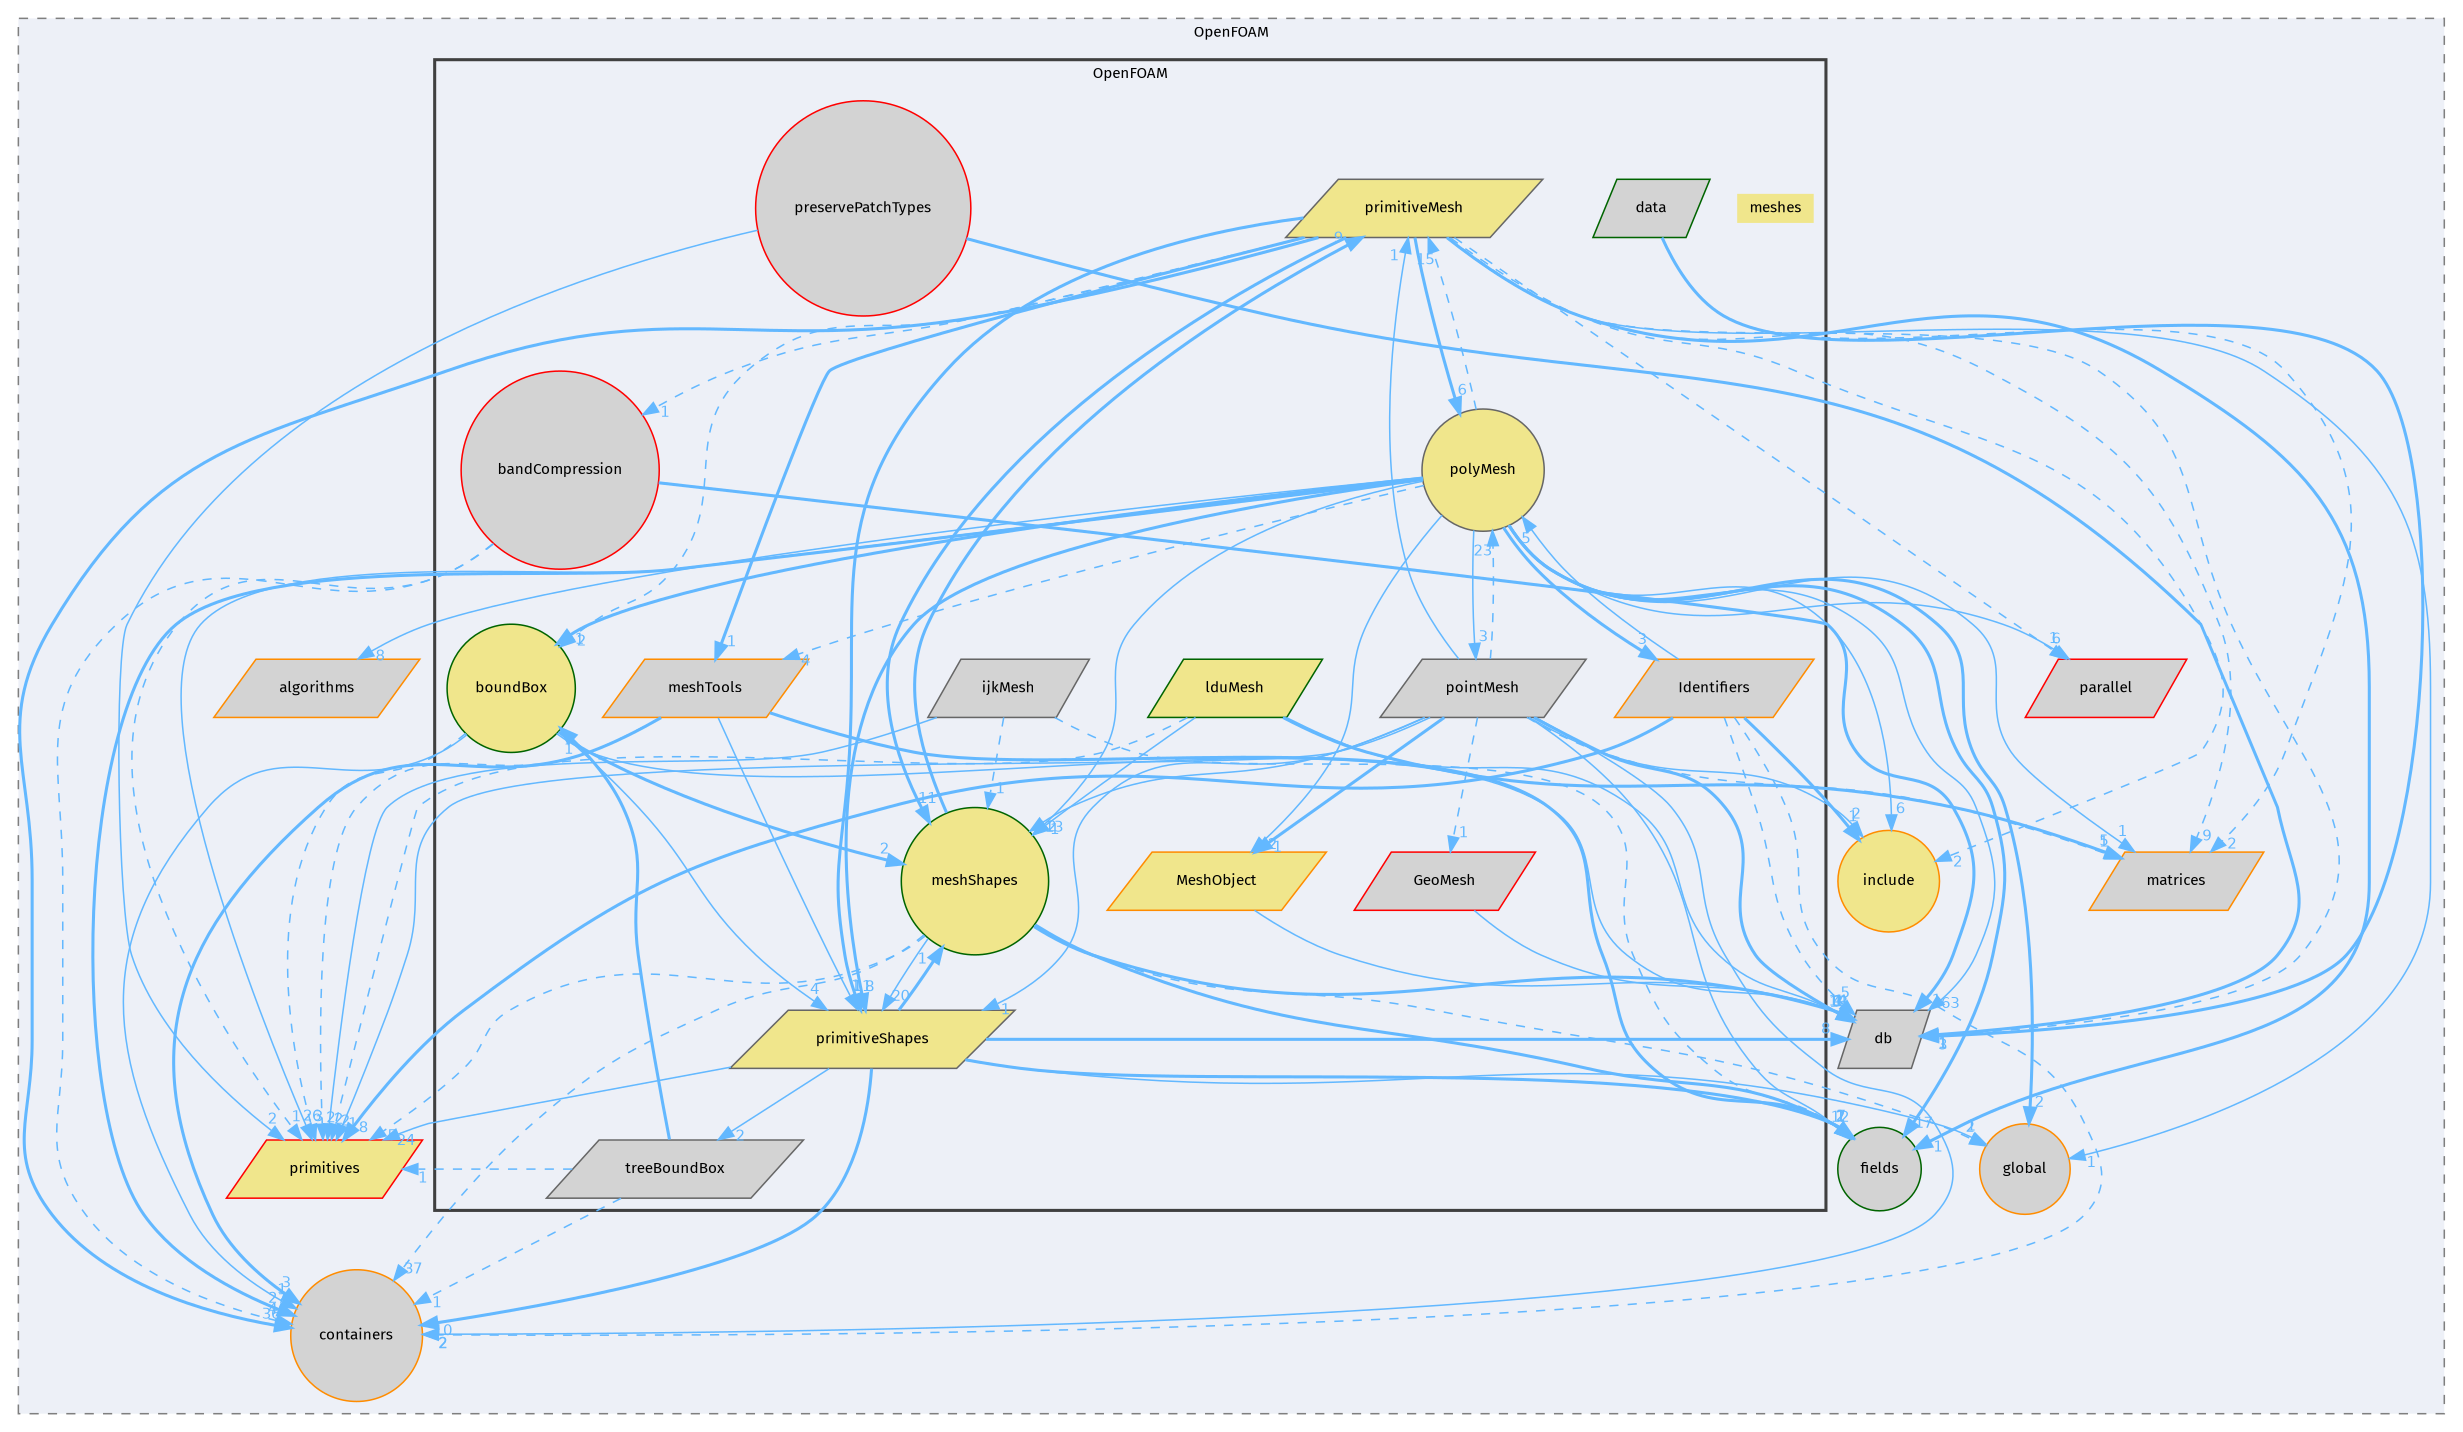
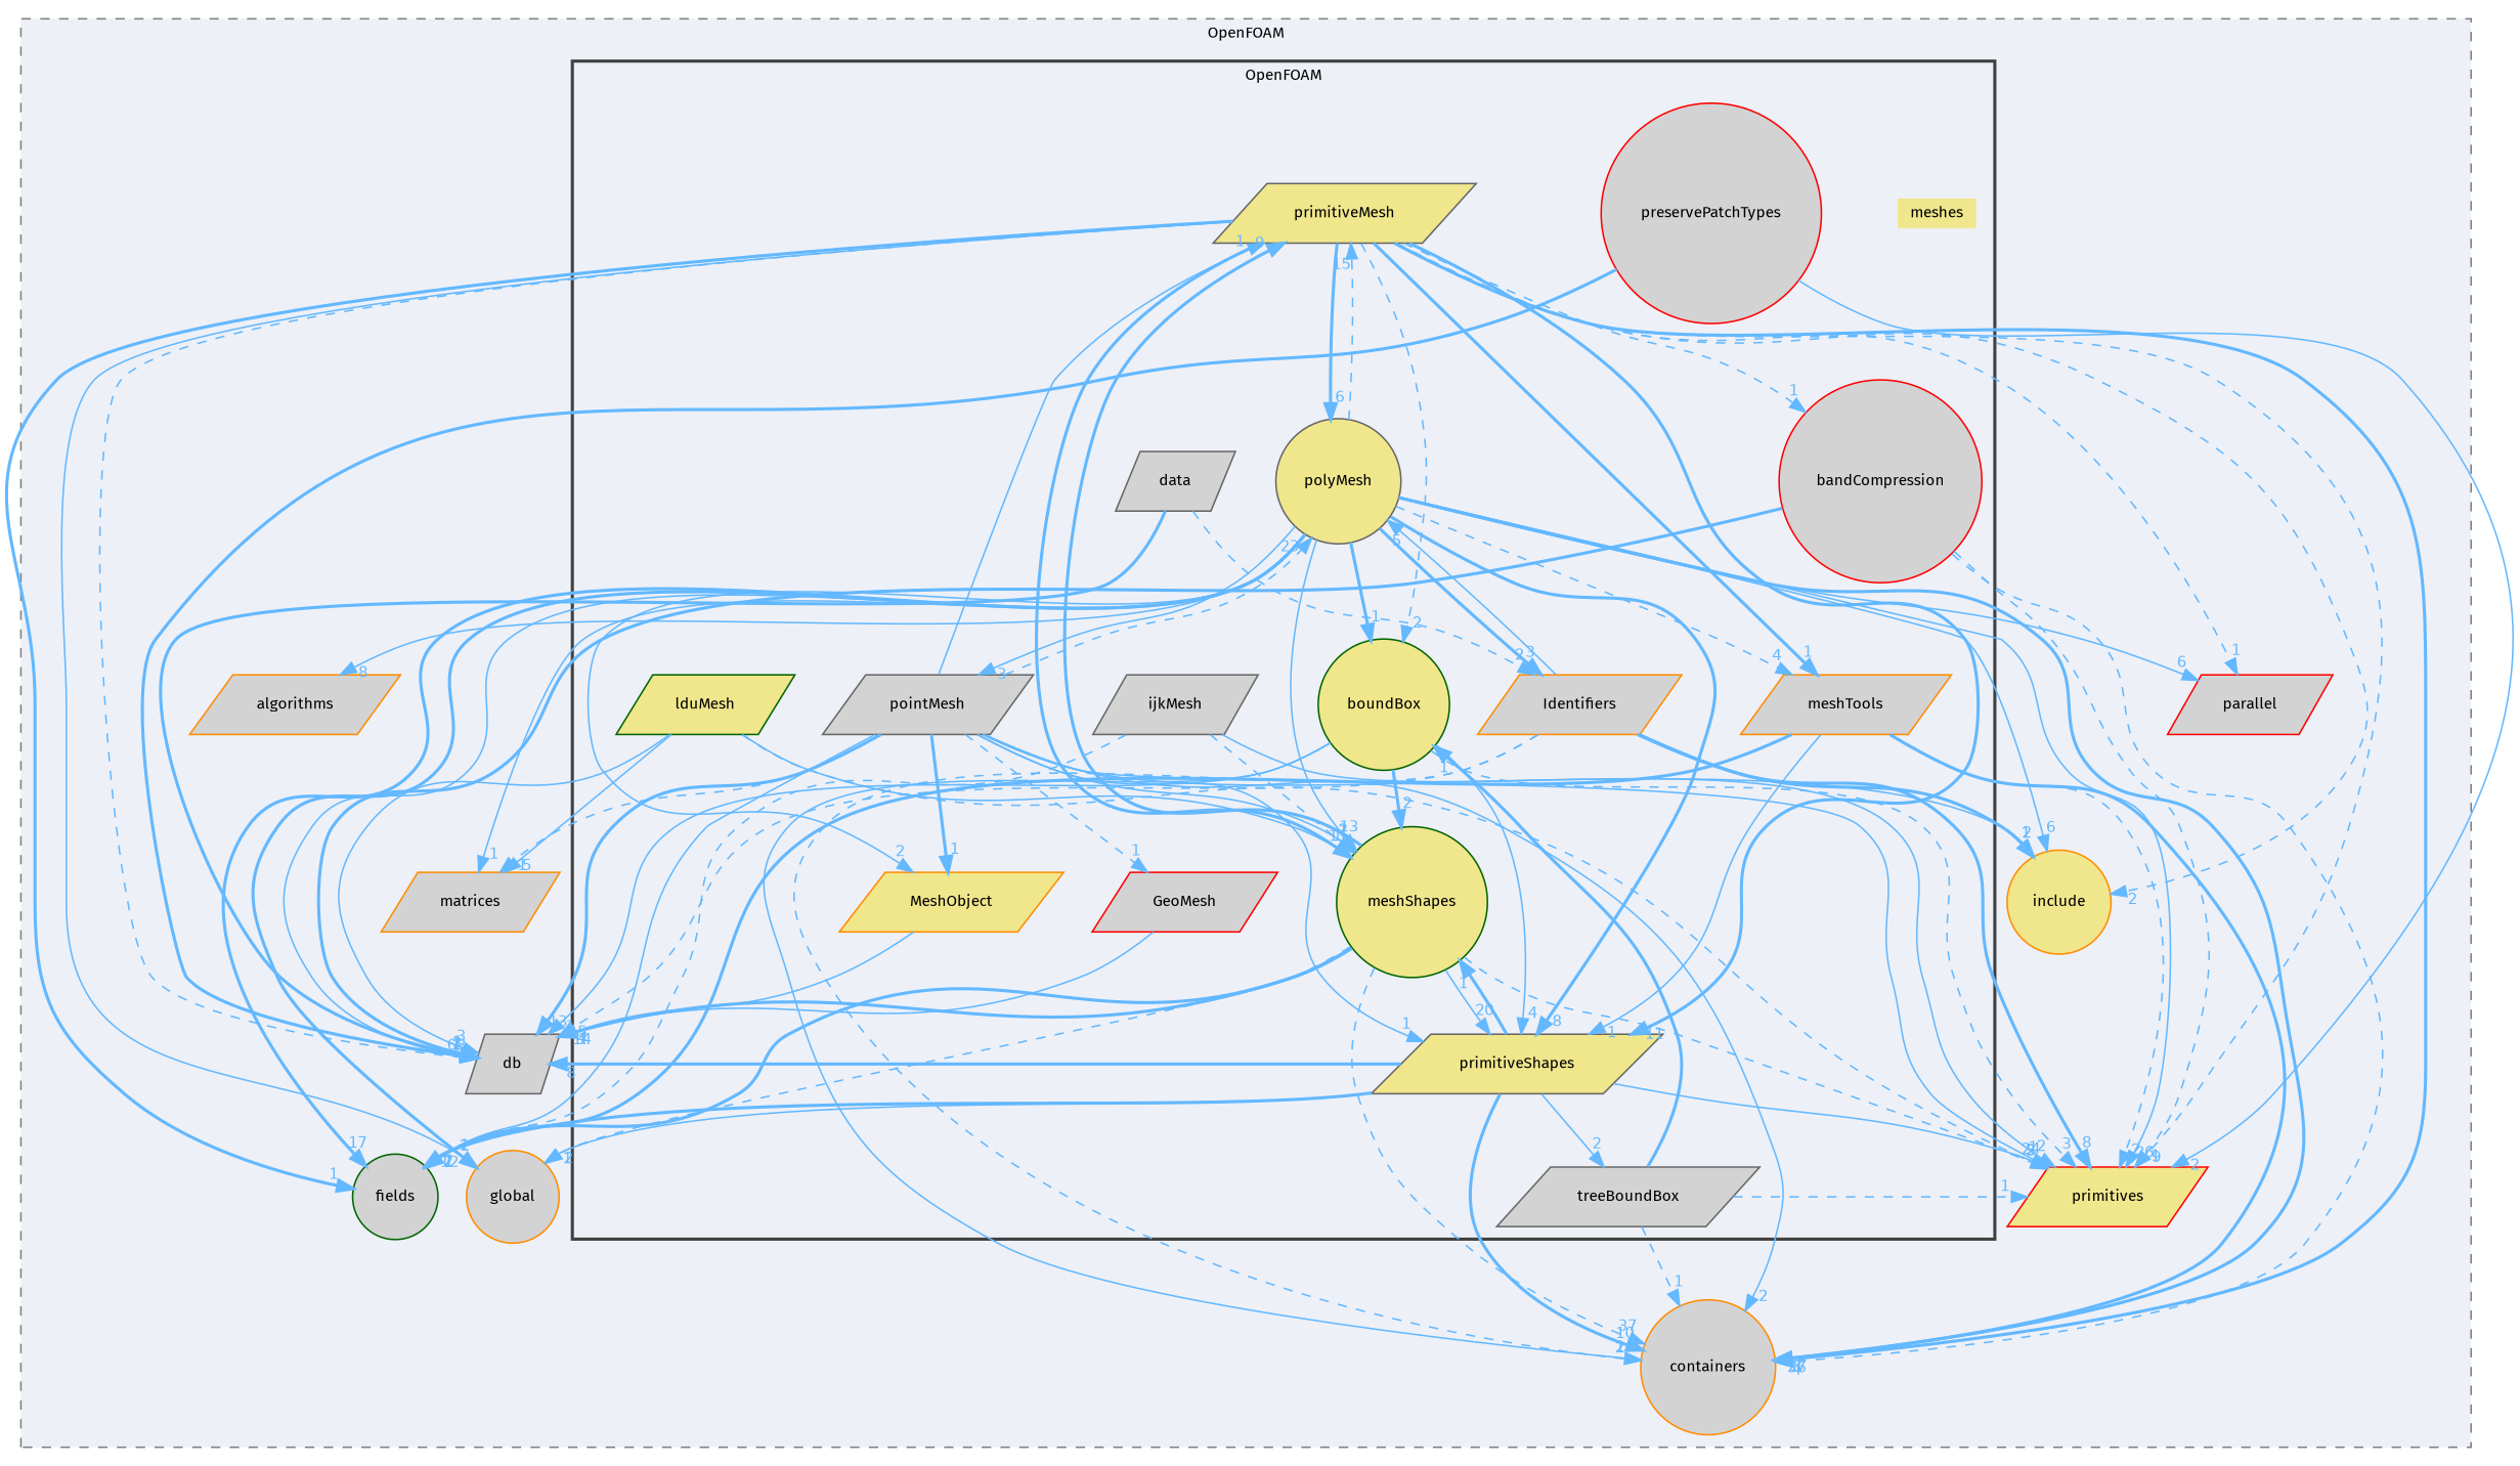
  digraph {
    compound=true
    fontname="Fira Sans"
    node [color=darkorange fillcolor=lightgrey fontname="Fira Sans" fontsize=10 shape=parallelogram style=filled]
    edge [color=steelblue1 fontcolor=steelblue1 fontname="Fira Sans" fontsize=10 headlabel=1 labeldistance=1.5 labelfontname=Helvetica labelfontsize=10 style=solid]
    n1 [fillcolor=khaki height=0.2 label=meshes shape=plaintext width=0.4]
    n2 [color=red height=0.2 label=bandCompression shape=circle width=0.4]
    n3 [color=darkgreen fillcolor=khaki height=0.2 label=boundBox shape=circle width=0.4]
-   n4 [color=darkgreen height=0.2 label=data width=0.4]
+   n4 [color=gray40 height=0.2 label=data width=0.4]
    n5 [color=red height=0.2 label=GeoMesh width=0.4]
    n6 [height=0.2 label=Identifiers width=0.4]
    n7 [color=gray40 height=0.2 label=ijkMesh width=0.4]
    n8 [color=darkgreen fillcolor=khaki height=0.2 label=lduMesh width=0.4]
    n9 [fillcolor=khaki height=0.2 label=MeshObject width=0.4]
    n10 [color=darkgreen fillcolor=khaki height=0.2 label=meshShapes shape=circle width=0.4]
    n11 [height=0.2 label=meshTools width=0.4]
    n12 [color=gray40 height=0.2 label=pointMesh width=0.4]
    n13 [color=gray40 fillcolor=khaki height=0.2 label=polyMesh shape=circle width=0.4]
    n14 [color=red height=0.2 label=preservePatchTypes shape=circle width=0.4]
    n15 [color=gray40 fillcolor=khaki height=0.2 label=primitiveMesh width=0.4]
    n16 [color=gray40 fillcolor=khaki height=0.2 label=primitiveShapes width=0.4]
    n17 [color=gray40 height=0.2 label=treeBoundBox width=0.4]
    n18 [height=0.2 label=containers shape=circle width=0.4]
    n19 [color=red fillcolor=khaki height=0.2 label=primitives width=0.4]
    n20 [color=gray40 height=0.2 label=db width=0.4]
    n21 [color=red height=0.2 label=parallel width=0.4]
    n22 [height=0.2 label=global shape=circle width=0.4]
    n23 [color=darkgreen height=0.2 label=fields shape=circle width=0.4]
    n24 [height=0.2 label=matrices width=0.4]
    n25 [fillcolor=khaki height=0.2 label=include shape=circle width=0.4]
    n26 [height=0.2 label=algorithms width=0.4]
    subgraph cluster_1 {
      bgcolor="#edf0f7"
      fontsize=10
      label=OpenFOAM
      pencolor=grey50
      style="filled,dashed"
      n18
      n19
      n20
      n21
      n22
      n23
      n24
      n25
      n26
      subgraph cluster_2 {
        bgcolor="#edf0f7"
        fontsize=10
        label=OpenFOAM
        pencolor=grey25
        style="filled,bold"
        n1
        n2
        n3
        n4
        n5
        n6
        n7
        n8
        n9
        n10
        n11
        n12
        n13
        n14
        n15
        n16
        n17
      }
    }
    n2 -> n18 [headlabel=4 style=dashed]
    n2 -> n19 [style=dashed]
    n2 -> n20 [style=bold]
    n3 -> n10 [headlabel=2 style=bold]
    n3 -> n16 [headlabel=4]
    n3 -> n18
    n3 -> n19 [headlabel=3 style=dashed]
    n3 -> n20
    n4 -> n20 [headlabel=3 style=bold]
-   n4 -> n24 [headlabel=2 style=dashed]
+   n4 -> n6 [headlabel=2 style=dashed]
    n5 -> n20
    n6 -> n13 [headlabel=5]
    n6 -> n18 [headlabel=2 style=dashed]
    n6 -> n19 [headlabel=8 style=bold]
    n6 -> n20 [headlabel=5 style=dashed]
    n6 -> n25 [style=bold]
    n7 -> n10 [style=dashed]
    n7 -> n19 [headlabel=2]
    n7 -> n23 [style=dashed]
    n8 -> n10
    n8 -> n19 [headlabel=2 style=dashed]
    n8 -> n20 [headlabel=3]
-   n8 -> n24 [headlabel=5 style=bold]
+   n8 -> n24 [headlabel=5]
    n9 -> n20 [headlabel=4]
    n10 -> n15 [headlabel=9 style=bold]
    n10 -> n16 [headlabel=20]
    n10 -> n18 [headlabel=37 style=dashed]
    n10 -> n19 [headlabel=5 style=dashed]
    n10 -> n20 [headlabel=14 style=bold]
    n10 -> n22 [headlabel=2 style=dashed]
    n10 -> n23 [headlabel=2 style=bold]
    n11 -> n16
    n11 -> n18 [headlabel=3 style=bold]
    n11 -> n19 [headlabel=2 style=dashed]
    n11 -> n23 [style=bold]
    n12 -> n5 [style=dashed]
    n12 -> n9 [style=bold]
    n12 -> n10 [headlabel=2]
    n12 -> n13 [headlabel=23 style=dashed]
    n12 -> n15
    n12 -> n16
    n12 -> n18 [headlabel=2]
    n12 -> n19
    n12 -> n20 [headlabel=13 style=bold]
    n12 -> n23 [headlabel=12]
    n12 -> n24 [style=dashed]
    n12 -> n25 [headlabel=2]
    n13 -> n3 [style=bold]
    n13 -> n6 [headlabel=3 style=bold]
    n13 -> n9 [headlabel=2]
    n13 -> n10 [headlabel=13]
    n13 -> n11 [headlabel=4 style=dashed]
    n13 -> n12 [headlabel=3]
    n13 -> n15 [headlabel=15 style=dashed]
    n13 -> n16 [headlabel=8 style=bold]
    n13 -> n18 [headlabel=27 style=bold]
    n13 -> n19 [headlabel=26]
    n13 -> n20 [headlabel=63]
    n13 -> n21 [headlabel=6]
    n13 -> n22 [headlabel=2 style=bold]
    n13 -> n23 [headlabel=17 style=bold]
    n13 -> n24
    n13 -> n25 [headlabel=6]
    n13 -> n26 [headlabel=8]
    n14 -> n19 [headlabel=2]
    n14 -> n20 [style=bold]
    n15 -> n2 [style=dashed]
    n15 -> n3 [headlabel=2 style=dashed]
    n15 -> n10 [headlabel=11 style=bold]
    n15 -> n11 [style=bold]
    n15 -> n13 [headlabel=6 style=bold]
    n15 -> n16 [headlabel=11 style=bold]
    n15 -> n18 [headlabel=36 style=bold]
-   n15 -> n24 [headlabel=9 style=dashed]
+   n15 -> n19 [headlabel=9 style=dashed]
    n15 -> n20 [style=dashed]
    n15 -> n21 [style=dashed]
    n15 -> n22
    n15 -> n23 [style=bold]
    n15 -> n25 [headlabel=2 style=dashed]
    n16 -> n10 [style=bold]
    n16 -> n17 [headlabel=2]
    n16 -> n18 [headlabel=10 style=bold]
    n16 -> n19 [headlabel=24]
    n16 -> n20 [headlabel=8 style=bold]
    n16 -> n22
    n16 -> n23 [headlabel=7 style=bold]
    n17 -> n3 [style=bold]
    n17 -> n18 [style=dashed]
    n17 -> n19 [style=dashed]
  }
